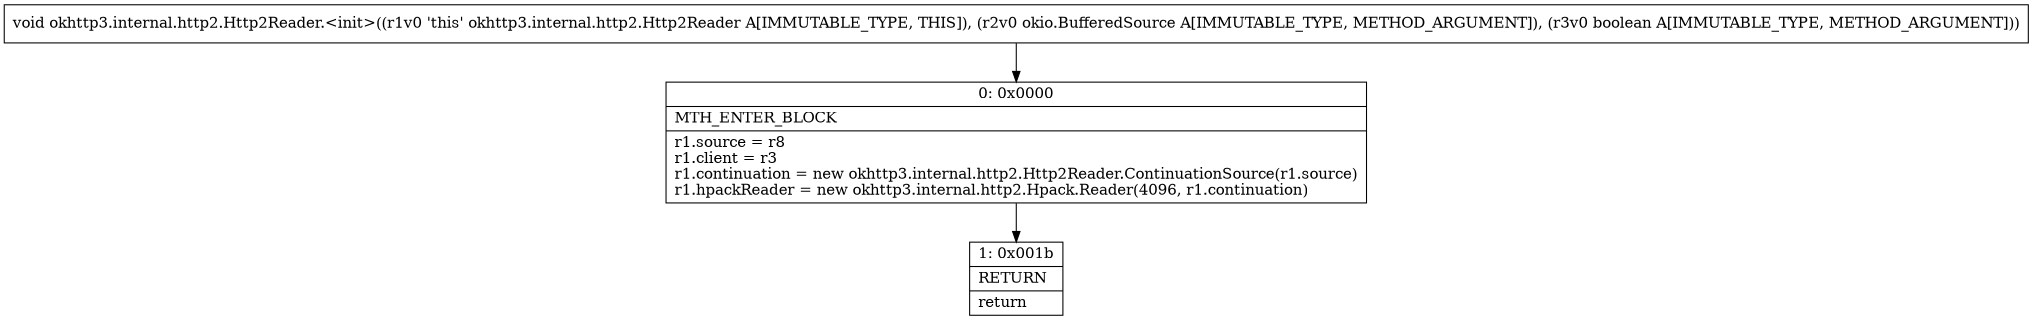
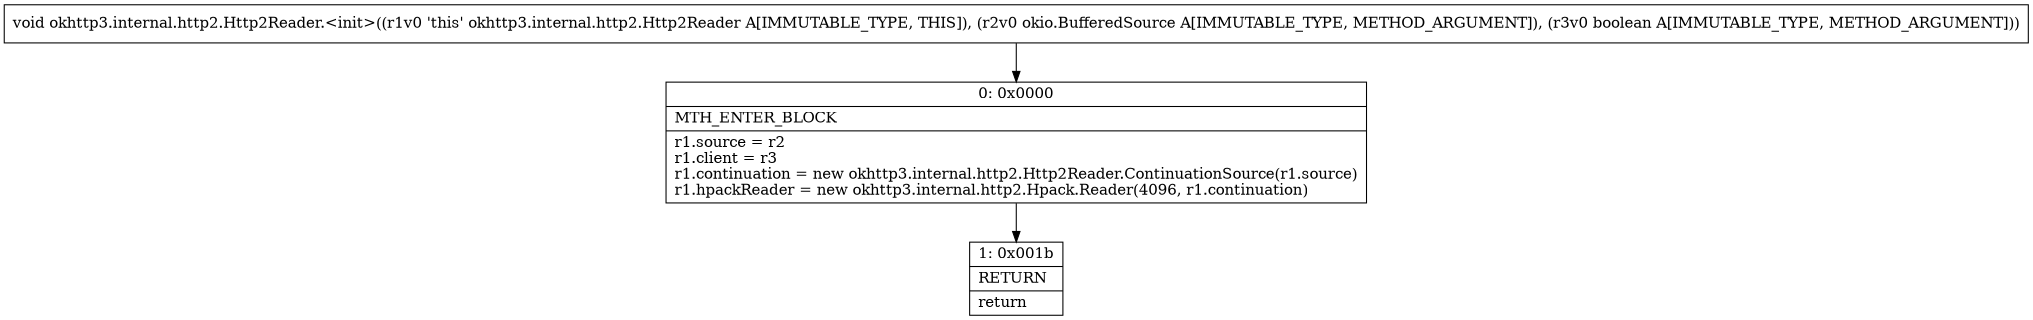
  digraph {
    node [shape=record]
-   n1 [label="{0\:\ 0x0000|MTH_ENTER_BLOCK\l|r1.source = r8\lr1.client = r3\lr1.continuation = new okhttp3.internal.http2.Http2Reader.ContinuationSource(r1.source)\lr1.hpackReader = new okhttp3.internal.http2.Hpack.Reader(4096, r1.continuation)\l}"]
+   n1 [label="{0\:\ 0x0000|MTH_ENTER_BLOCK\l|r1.source = r2\lr1.client = r3\lr1.continuation = new okhttp3.internal.http2.Http2Reader.ContinuationSource(r1.source)\lr1.hpackReader = new okhttp3.internal.http2.Hpack.Reader(4096, r1.continuation)\l}"]
    n2 [label="{1\:\ 0x001b|RETURN\l|return\l}"]
    n3 [label="{void okhttp3.internal.http2.Http2Reader.\<init\>((r1v0 'this' okhttp3.internal.http2.Http2Reader A[IMMUTABLE_TYPE, THIS]), (r2v0 okio.BufferedSource A[IMMUTABLE_TYPE, METHOD_ARGUMENT]), (r3v0 boolean A[IMMUTABLE_TYPE, METHOD_ARGUMENT])) }"]
    n1 -> n2
    n3 -> n1
  }
